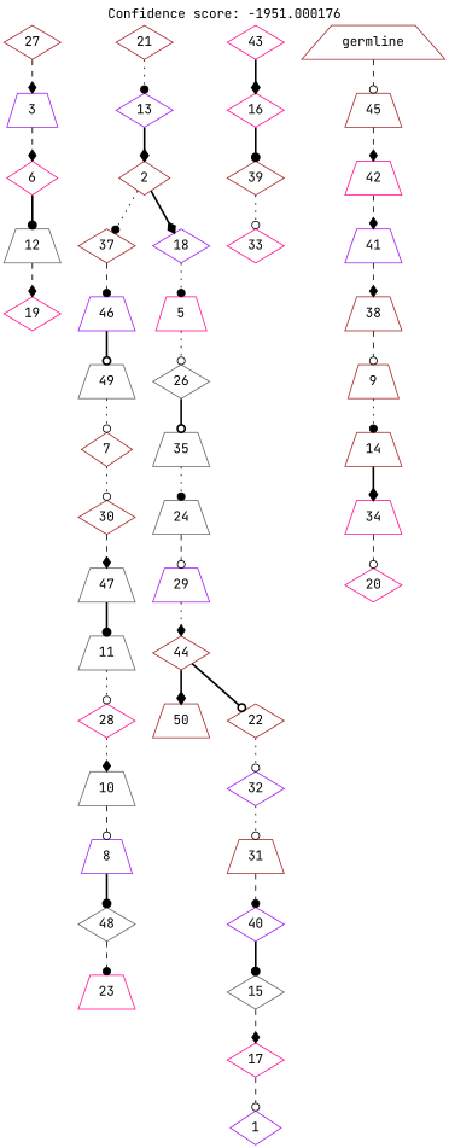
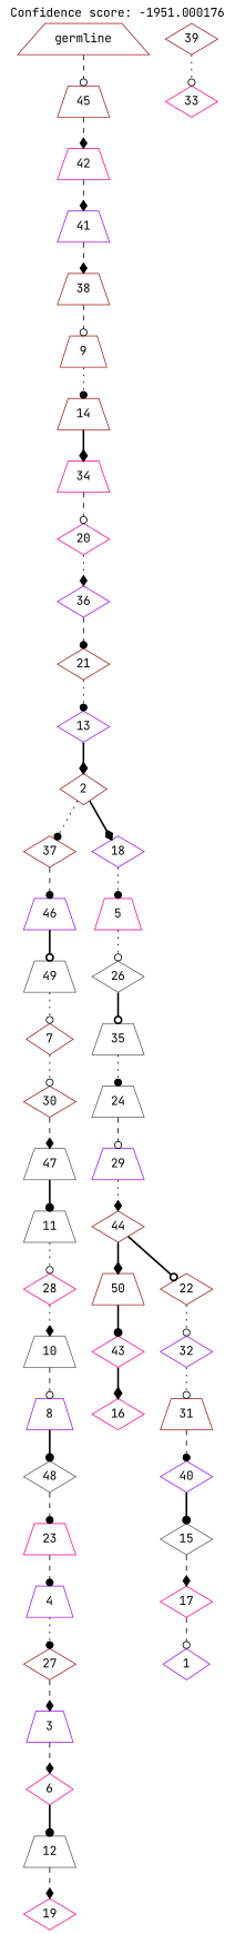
  digraph {
    fontname="JetBrains Mono"
    label="Confidence score: -1951.000176"
    labelloc=t
    node [color=brown fontname="JetBrains Mono" shape=diamond]
    edge [arrowhead=dot fontname="JetBrains Mono" style=dashed]
    n1 [color=gray40 label=12 shape=trapezium]
    n2 [color=deeppink label=19]
    n3 [color=deeppink label=6]
    n4 [color=purple label=3 shape=trapezium]
    n5 [label=27]
+   n6 [color=purple label=4 shape=trapezium]
    n7 [color=deeppink label=23 shape=trapezium]
    n8 [color=gray40 label=48]
    n9 [color=purple label=8 shape=trapezium]
    n10 [color=gray40 label=10 shape=trapezium]
    n11 [color=deeppink label=28]
    n12 [color=gray40 label=11 shape=trapezium]
    n13 [color=gray40 label=47 shape=trapezium]
    n14 [label=30]
    n15 [label=7]
    n16 [color=gray40 label=49 shape=trapezium]
    n17 [color=purple label=46 shape=trapezium]
    n18 [label=37]
    n19 [color=deeppink label=33]
    n20 [label=39]
    n21 [color=deeppink label=16]
    n22 [color=deeppink label=43]
    n23 [label=50 shape=trapezium]
    n24 [color=deeppink label=17]
    n25 [color=purple label=1]
    n26 [color=gray40 label=15]
    n27 [color=purple label=40]
    n28 [label=31 shape=trapezium]
    n29 [color=purple label=32]
    n30 [label=22]
    n31 [label=44]
    n32 [color=purple label=29 shape=trapezium]
    n33 [color=gray40 label=24 shape=trapezium]
    n34 [color=gray40 label=35 shape=trapezium]
    n35 [color=gray40 label=26]
    n36 [color=deeppink label=5 shape=trapezium]
    n37 [color=purple label=18]
    n38 [label=2]
    n39 [color=purple label=13]
    n40 [label=21]
+   n41 [color=purple label=36]
    n42 [color=deeppink label=20]
    n43 [color=deeppink label=34 shape=trapezium]
    n44 [label=14 shape=trapezium]
    n45 [label=9 shape=trapezium]
    n46 [label=38 shape=trapezium]
    n47 [color=purple label=41 shape=trapezium]
    n48 [color=deeppink label=42 shape=trapezium]
    n49 [label=45 shape=trapezium]
    n50 [label=germline shape=trapezium]
    n1 -> n2 [arrowhead=diamond]
    n3 -> n1 [style=bold]
    n4 -> n3 [arrowhead=diamond]
    n5 -> n4 [arrowhead=diamond]
+   n6 -> n5 [style=dotted]
+   n7 -> n6
    n8 -> n7
    n9 -> n8 [style=bold]
    n10 -> n9 [arrowhead=odot]
    n11 -> n10 [arrowhead=diamond style=dotted]
    n12 -> n11 [arrowhead=odot style=dotted]
    n13 -> n12 [style=bold]
    n14 -> n13 [arrowhead=diamond]
    n15 -> n14 [arrowhead=odot style=dotted]
    n16 -> n15 [arrowhead=odot style=dotted]
    n17 -> n16 [arrowhead=odot style=bold]
    n18 -> n17
    n20 -> n19 [arrowhead=odot style=dotted]
-   n21 -> n20 [style=bold]
    n22 -> n21 [arrowhead=diamond style=bold]
+   n23 -> n22 [style=bold]
    n24 -> n25 [arrowhead=odot]
    n26 -> n24 [arrowhead=diamond]
    n27 -> n26 [style=bold]
    n28 -> n27
    n29 -> n28 [arrowhead=odot style=dotted]
    n30 -> n29 [arrowhead=odot style=dotted]
    n31 -> n23 [arrowhead=diamond style=bold]
    n31 -> n30 [arrowhead=odot style=bold]
    n32 -> n31 [arrowhead=diamond style=dotted]
    n33 -> n32 [arrowhead=odot]
    n34 -> n33 [style=dotted]
    n35 -> n34 [arrowhead=odot style=bold]
    n36 -> n35 [arrowhead=odot style=dotted]
    n37 -> n36 [style=dotted]
    n38 -> n18 [style=dotted]
    n38 -> n37 [arrowhead=diamond style=bold]
    n39 -> n38 [arrowhead=diamond style=bold]
    n40 -> n39 [style=dotted]
+   n41 -> n40
+   n42 -> n41 [arrowhead=diamond style=dotted]
    n43 -> n42 [arrowhead=odot]
    n44 -> n43 [arrowhead=diamond style=bold]
    n45 -> n44 [style=dotted]
    n46 -> n45 [arrowhead=odot]
    n47 -> n46 [arrowhead=diamond]
    n48 -> n47 [arrowhead=diamond]
    n49 -> n48 [arrowhead=diamond]
    n50 -> n49 [arrowhead=odot]
  }
